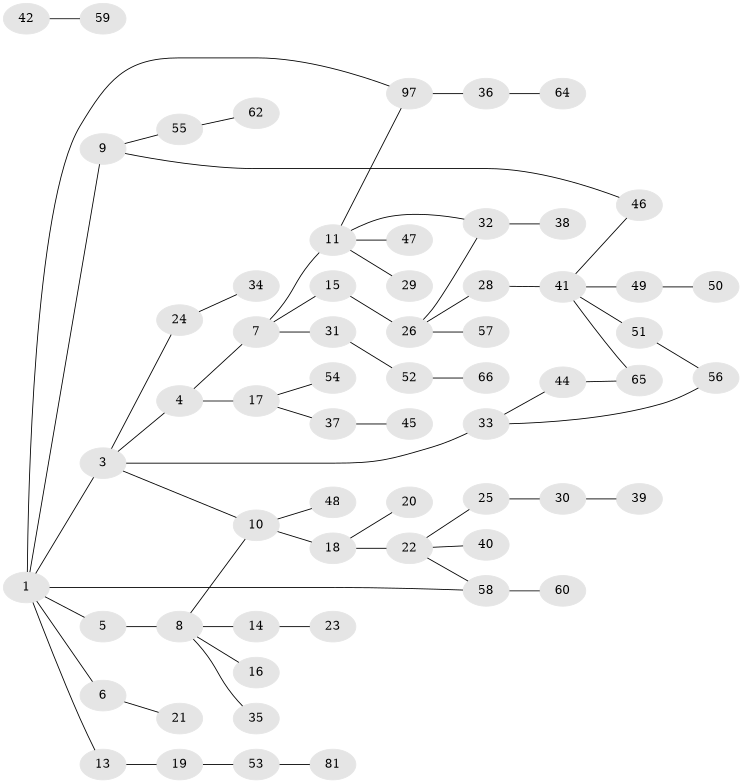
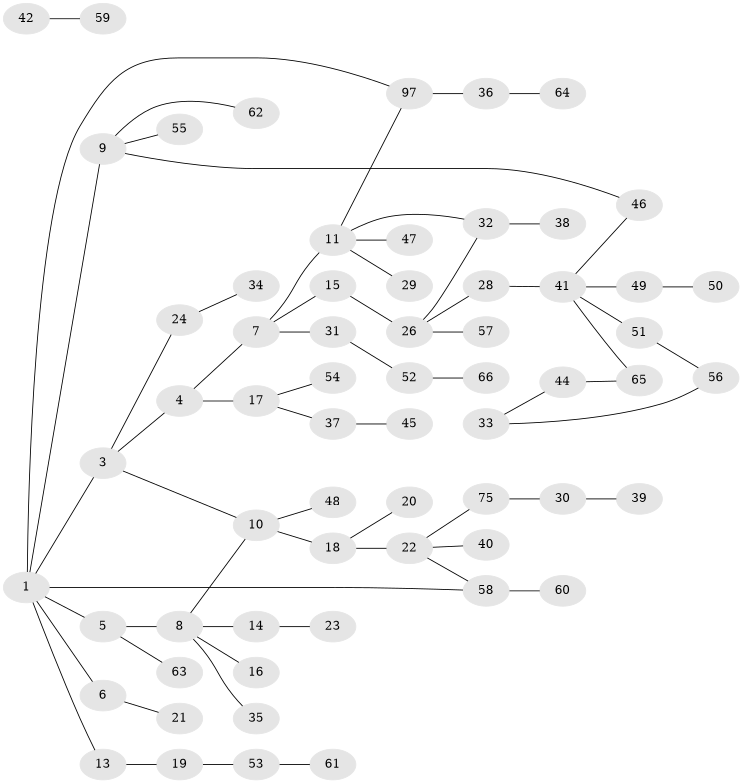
  graph {
    rankdir=LR
    node [color=gray90 style=filled]
    1
    3
    5
    6
    9
    13
    n7 [label=97]
    58
    4
    10
    24
    33
    8
+   63
    21
    46
    55
    62
    19
    36
    60
    42
    59
    7
    17
    18
    48
    34
    44
    56
    11
    15
    31
    37
    54
    14
    16
    35
    29
    32
    47
    26
    52
    23
    20
    22
    38
    49
    50
    53
    28
    57
    45
-   25
+   25 [label=75]
    40
-   61 [label=81]
+   61
    30
    39
    41
    64
    51
    65
    66
    1 -- 3
    1 -- 5
    1 -- 6
    1 -- 9
    1 -- 13
    1 -- n7
    1 -- 58
    3 -- 4
    3 -- 10
    3 -- 24
-   3 -- 33
    5 -- 8
+   5 -- 63
    6 -- 21
    9 -- 46
    9 -- 55
-   55 -- 62
+   9 -- 62
    13 -- 19
    n7 -- 36
    58 -- 60
    4 -- 7
    4 -- 17
    10 -- 18
    10 -- 48
    24 -- 34
    33 -- 44
    33 -- 56
    8 -- 10
    8 -- 14
    8 -- 16
    8 -- 35
    19 -- 53
    36 -- 64
    42 -- 59
    7 -- 11
    7 -- 15
    7 -- 31
    17 -- 37
    17 -- 54
    18 -- 20
    18 -- 22
    44 -- 65
    11 -- n7
    11 -- 29
    11 -- 32
    11 -- 47
    15 -- 26
    31 -- 52
    37 -- 45
    14 -- 23
    32 -- 38
    26 -- 32
    26 -- 28
    26 -- 57
    52 -- 66
    22 -- 58
    22 -- 25
    22 -- 40
    49 -- 50
    53 -- 61
    28 -- 41
    25 -- 30
    30 -- 39
    41 -- 46
    41 -- 49
    41 -- 51
    41 -- 65
    51 -- 56
  }
